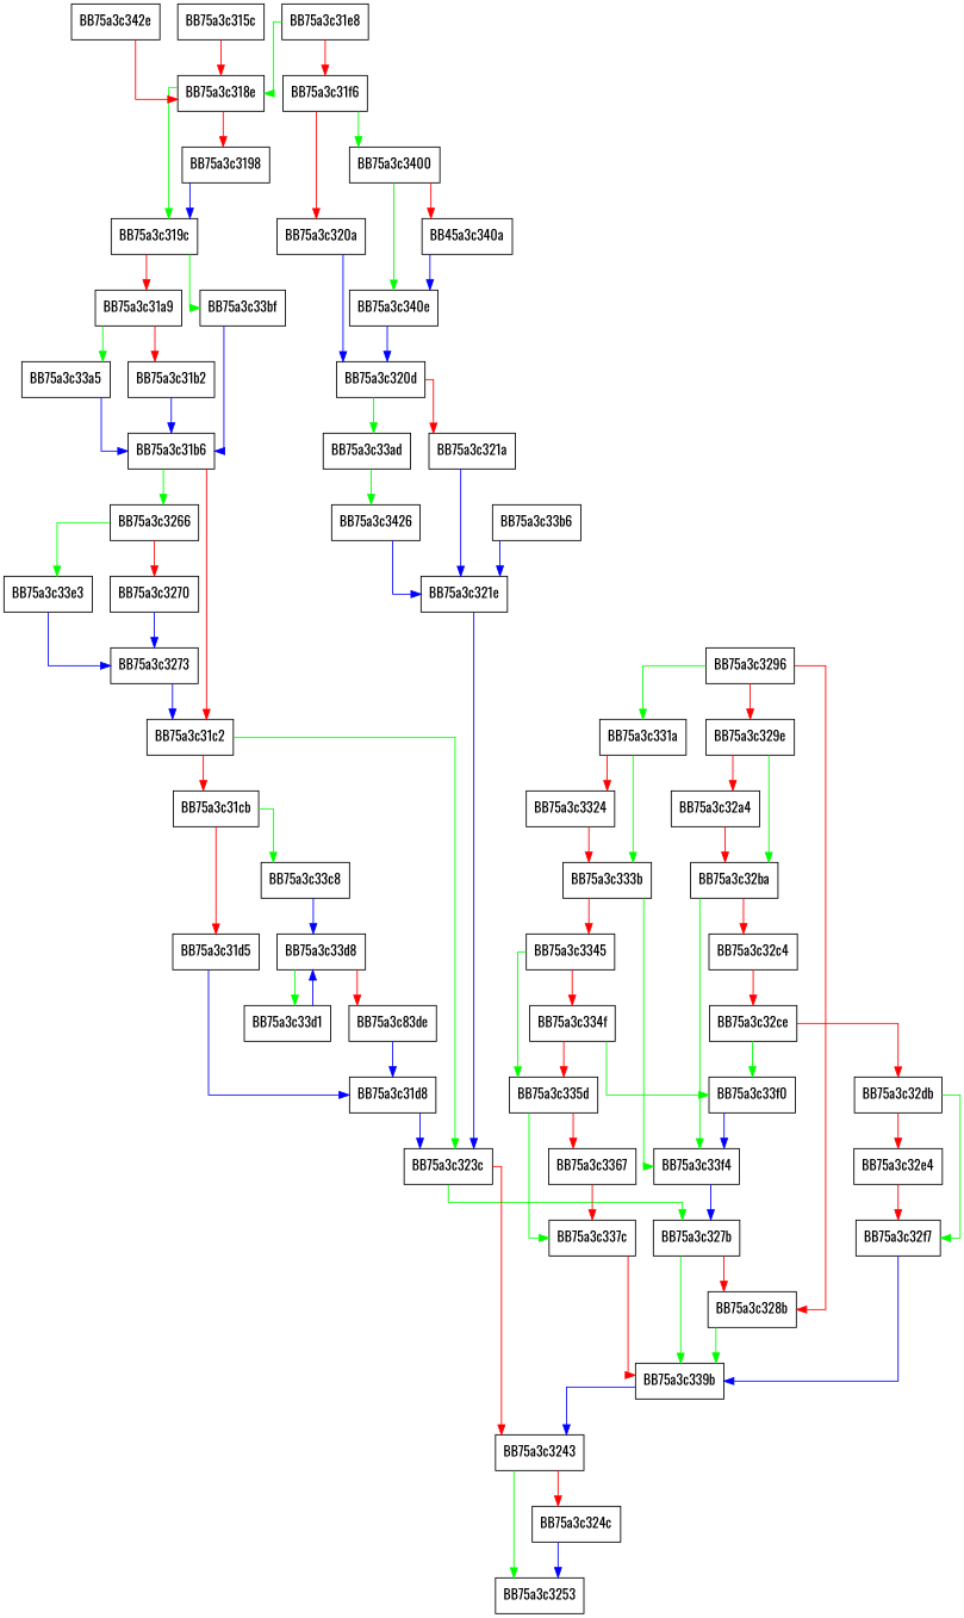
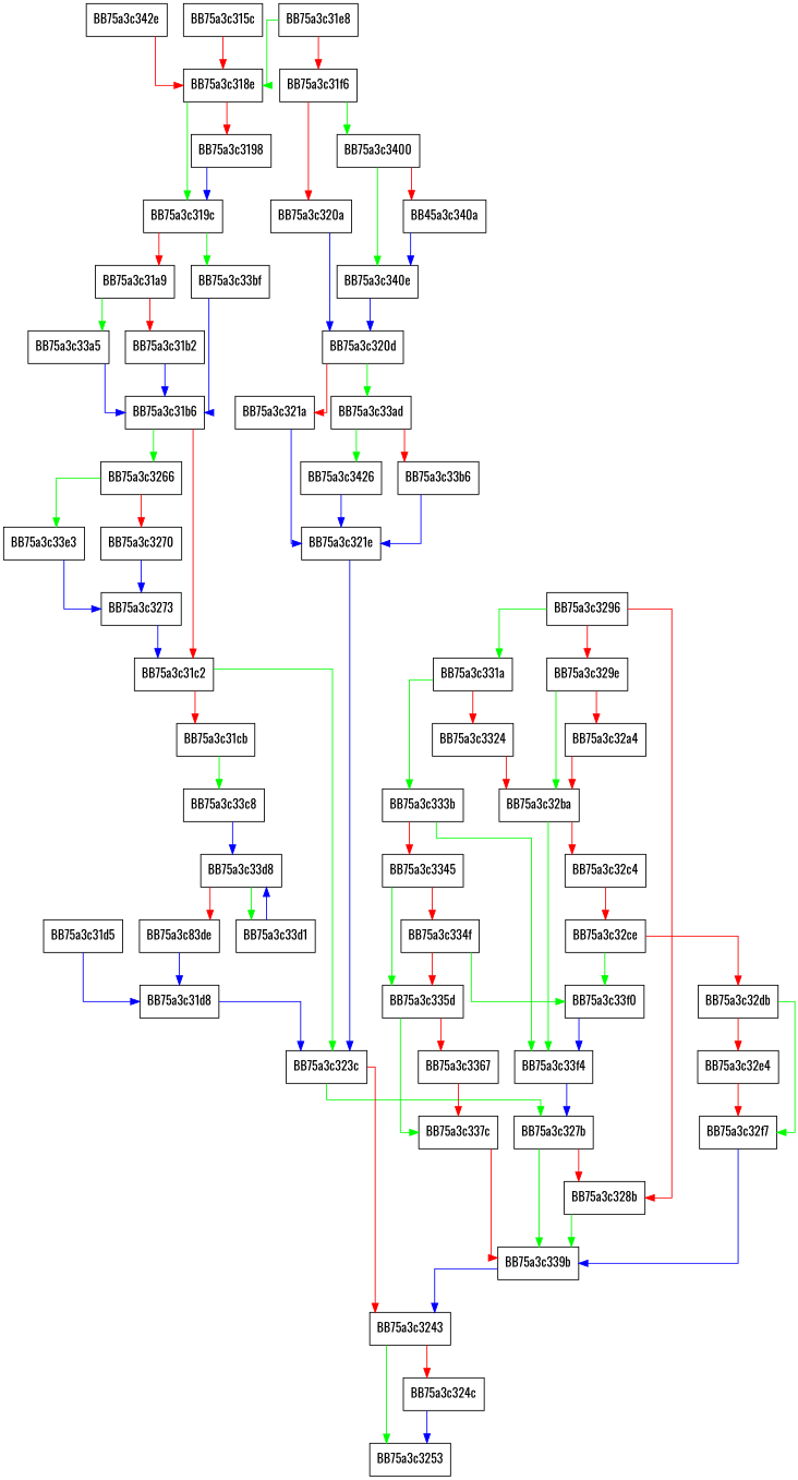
  digraph {
    fontname=Oswald
    splines=ortho
    node [fontname=Oswald shape=box]
    edge [color=red fontname=Oswald]
    BB75a3c315c
    BB75a3c318e
    BB75a3c319c
    BB75a3c3198
    BB75a3c342e
    BB75a3c31e8
    BB75a3c31f6
    BB75a3c33bf
    BB75a3c31a9
    BB75a3c31b6
    BB75a3c33a5
    BB75a3c31b2
    BB75a3c3266
    BB75a3c31c2
    BB75a3c33e3
    BB75a3c3270
    BB75a3c323c
    BB75a3c31cb
    BB75a3c3273
    BB75a3c327b
    BB75a3c3243
    BB75a3c33c8
    BB75a3c31d5
    BB75a3c339b
    BB75a3c328b
    BB75a3c3253
    BB75a3c324c
    BB75a3c33d8
    BB75a3c31d8
    BB75a3c33d1
    n31 [label=BB75a3c83de]
    BB75a3c3400
    BB75a3c320a
    BB75a3c340e
    n35 [label=BB45a3c340a]
    BB75a3c320d
    BB75a3c33ad
    BB75a3c321a
    BB75a3c3426
    BB75a3c33b6
    BB75a3c321e
    BB75a3c3296
    BB75a3c331a
    BB75a3c329e
    BB75a3c333b
    BB75a3c3324
    BB75a3c32ba
    BB75a3c32a4
    BB75a3c33f4
    BB75a3c3345
    BB75a3c32c4
    BB75a3c32ce
    BB75a3c32db
    BB75a3c32f7
    BB75a3c32e4
    BB75a3c33f0
    BB75a3c335d
    BB75a3c334f
    BB75a3c337c
    BB75a3c3367
    BB75a3c315c -> BB75a3c318e
    BB75a3c318e -> BB75a3c319c [color=green]
    BB75a3c318e -> BB75a3c3198
    BB75a3c319c -> BB75a3c33bf [color=green]
    BB75a3c319c -> BB75a3c31a9
    BB75a3c3198 -> BB75a3c319c [color=blue]
    BB75a3c342e -> BB75a3c318e
    BB75a3c31e8 -> BB75a3c318e [color=green]
    BB75a3c31e8 -> BB75a3c31f6
    BB75a3c31f6 -> BB75a3c3400 [color=green]
    BB75a3c31f6 -> BB75a3c320a
    BB75a3c33bf -> BB75a3c31b6 [color=blue]
    BB75a3c31a9 -> BB75a3c33a5 [color=green]
    BB75a3c31a9 -> BB75a3c31b2
    BB75a3c31b6 -> BB75a3c3266 [color=green]
    BB75a3c31b6 -> BB75a3c31c2
    BB75a3c33a5 -> BB75a3c31b6 [color=blue]
    BB75a3c31b2 -> BB75a3c31b6 [color=blue]
    BB75a3c3266 -> BB75a3c33e3 [color=green]
    BB75a3c3266 -> BB75a3c3270
    BB75a3c31c2 -> BB75a3c323c [color=green]
    BB75a3c31c2 -> BB75a3c31cb
    BB75a3c33e3 -> BB75a3c3273 [color=blue]
    BB75a3c3270 -> BB75a3c3273 [color=blue]
    BB75a3c323c -> BB75a3c327b [color=green]
    BB75a3c323c -> BB75a3c3243
    BB75a3c31cb -> BB75a3c33c8 [color=green]
-   BB75a3c31cb -> BB75a3c31d5
    BB75a3c3273 -> BB75a3c31c2 [color=blue]
    BB75a3c327b -> BB75a3c339b [color=green]
    BB75a3c327b -> BB75a3c328b
    BB75a3c3243 -> BB75a3c3253 [color=green]
    BB75a3c3243 -> BB75a3c324c
    BB75a3c33c8 -> BB75a3c33d8 [color=blue]
    BB75a3c31d5 -> BB75a3c31d8 [color=blue]
    BB75a3c339b -> BB75a3c3243 [color=blue]
    BB75a3c328b -> BB75a3c339b [color=green]
    BB75a3c324c -> BB75a3c3253 [color=blue]
    BB75a3c33d8 -> BB75a3c33d1 [color=green]
    BB75a3c33d8 -> n31
    BB75a3c31d8 -> BB75a3c323c [color=blue]
    BB75a3c33d1 -> BB75a3c33d8 [color=blue]
    n31 -> BB75a3c31d8 [color=blue]
    BB75a3c3400 -> BB75a3c340e [color=green]
    BB75a3c3400 -> n35
    BB75a3c320a -> BB75a3c320d [color=blue]
    BB75a3c340e -> BB75a3c320d [color=blue]
    n35 -> BB75a3c340e [color=blue]
    BB75a3c320d -> BB75a3c33ad [color=green]
    BB75a3c320d -> BB75a3c321a
    BB75a3c33ad -> BB75a3c3426 [color=green]
+   BB75a3c33ad -> BB75a3c33b6
    BB75a3c321a -> BB75a3c321e [color=blue]
    BB75a3c3426 -> BB75a3c321e [color=blue]
    BB75a3c33b6 -> BB75a3c321e [color=blue]
    BB75a3c321e -> BB75a3c323c [color=blue]
    BB75a3c3296 -> BB75a3c328b
    BB75a3c3296 -> BB75a3c331a [color=green]
    BB75a3c3296 -> BB75a3c329e
    BB75a3c331a -> BB75a3c333b [color=green]
    BB75a3c331a -> BB75a3c3324
    BB75a3c329e -> BB75a3c32ba [color=green]
    BB75a3c329e -> BB75a3c32a4
    BB75a3c333b -> BB75a3c33f4 [color=green]
    BB75a3c333b -> BB75a3c3345
-   BB75a3c3324 -> BB75a3c333b
+   BB75a3c3324 -> BB75a3c32ba
    BB75a3c32ba -> BB75a3c33f4 [color=green]
    BB75a3c32ba -> BB75a3c32c4
    BB75a3c32a4 -> BB75a3c32ba
    BB75a3c33f4 -> BB75a3c327b [color=blue]
    BB75a3c3345 -> BB75a3c335d [color=green]
    BB75a3c3345 -> BB75a3c334f
    BB75a3c32c4 -> BB75a3c32ce
    BB75a3c32ce -> BB75a3c32db
    BB75a3c32ce -> BB75a3c33f0 [color=green]
    BB75a3c32db -> BB75a3c32f7 [color=green]
    BB75a3c32db -> BB75a3c32e4
    BB75a3c32f7 -> BB75a3c339b [color=blue]
    BB75a3c32e4 -> BB75a3c32f7
    BB75a3c33f0 -> BB75a3c33f4 [color=blue]
    BB75a3c335d -> BB75a3c337c [color=green]
    BB75a3c335d -> BB75a3c3367
    BB75a3c334f -> BB75a3c33f0 [color=green]
    BB75a3c334f -> BB75a3c335d
    BB75a3c337c -> BB75a3c339b
    BB75a3c3367 -> BB75a3c337c
  }
